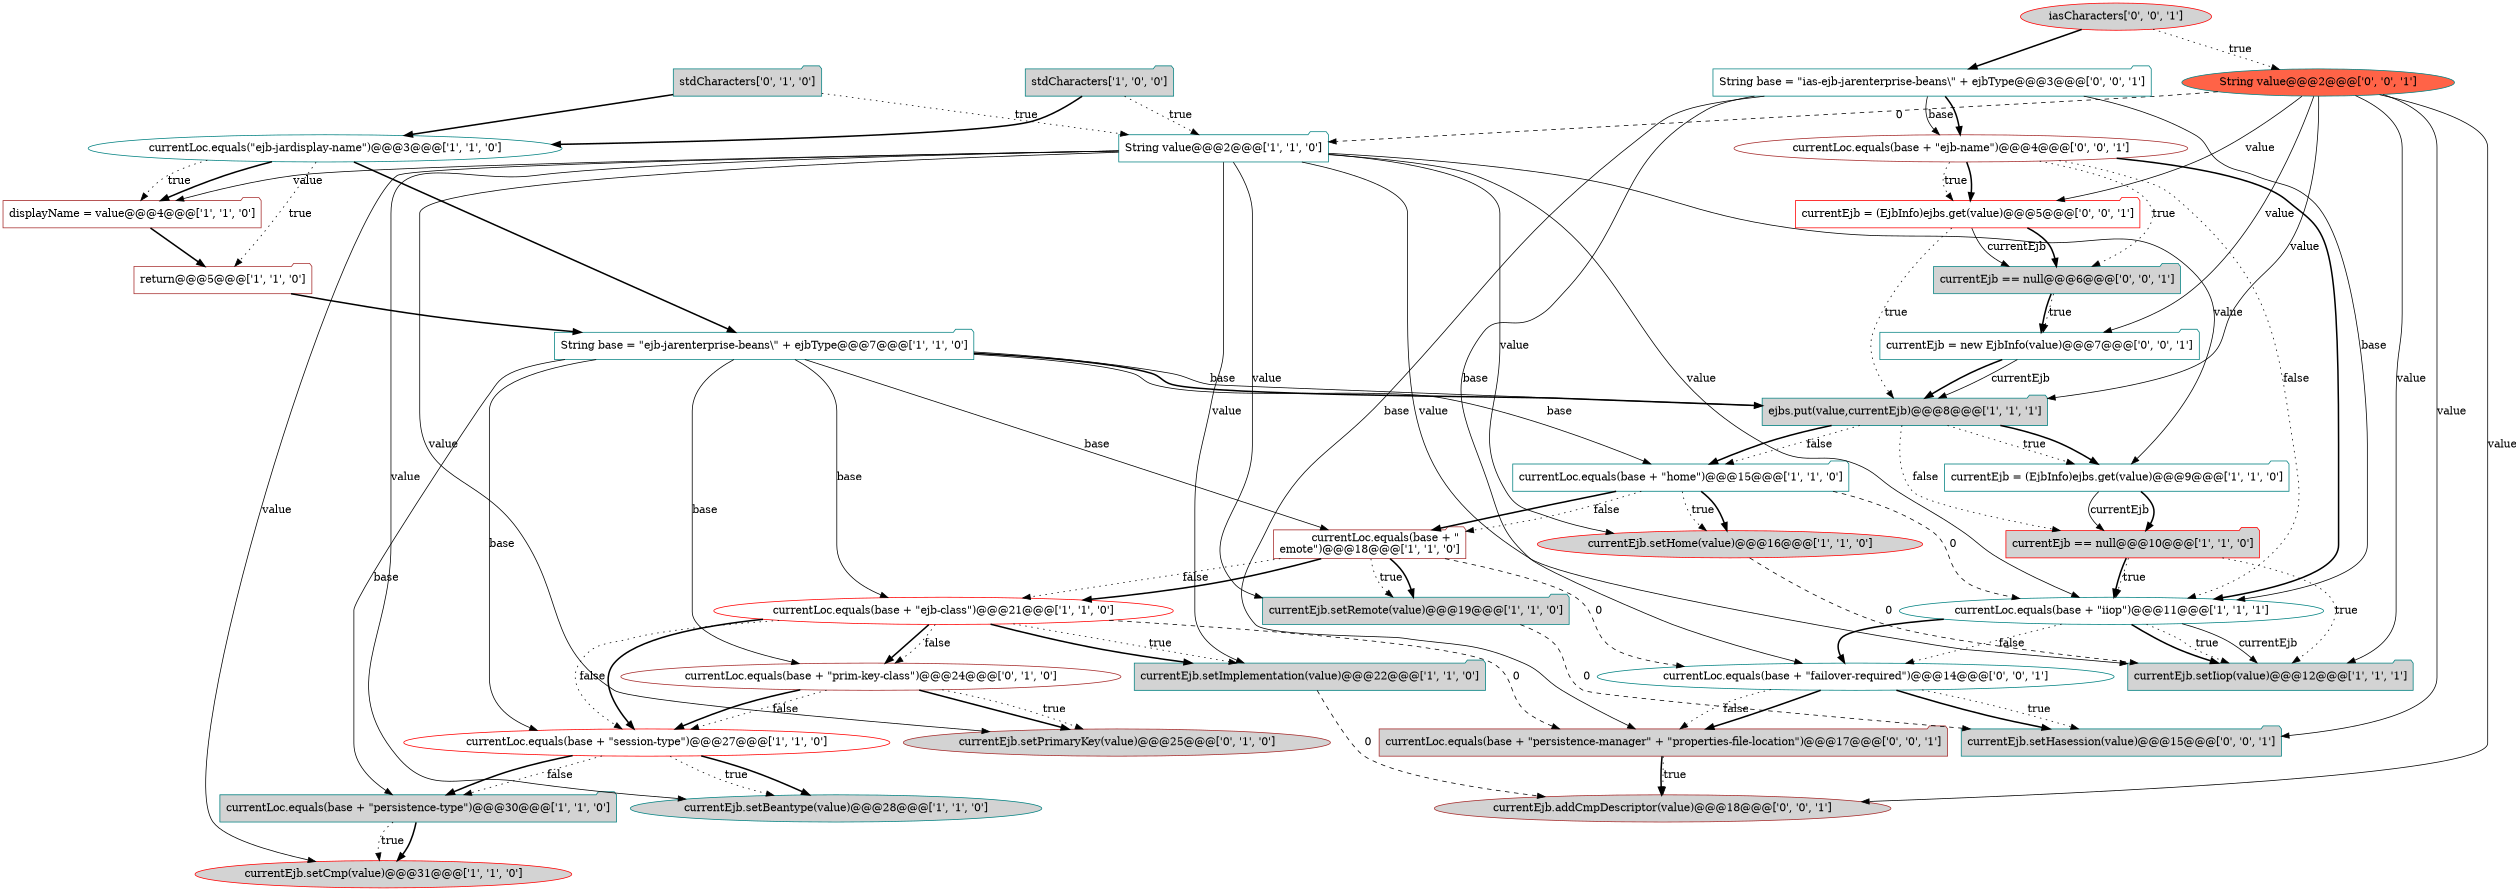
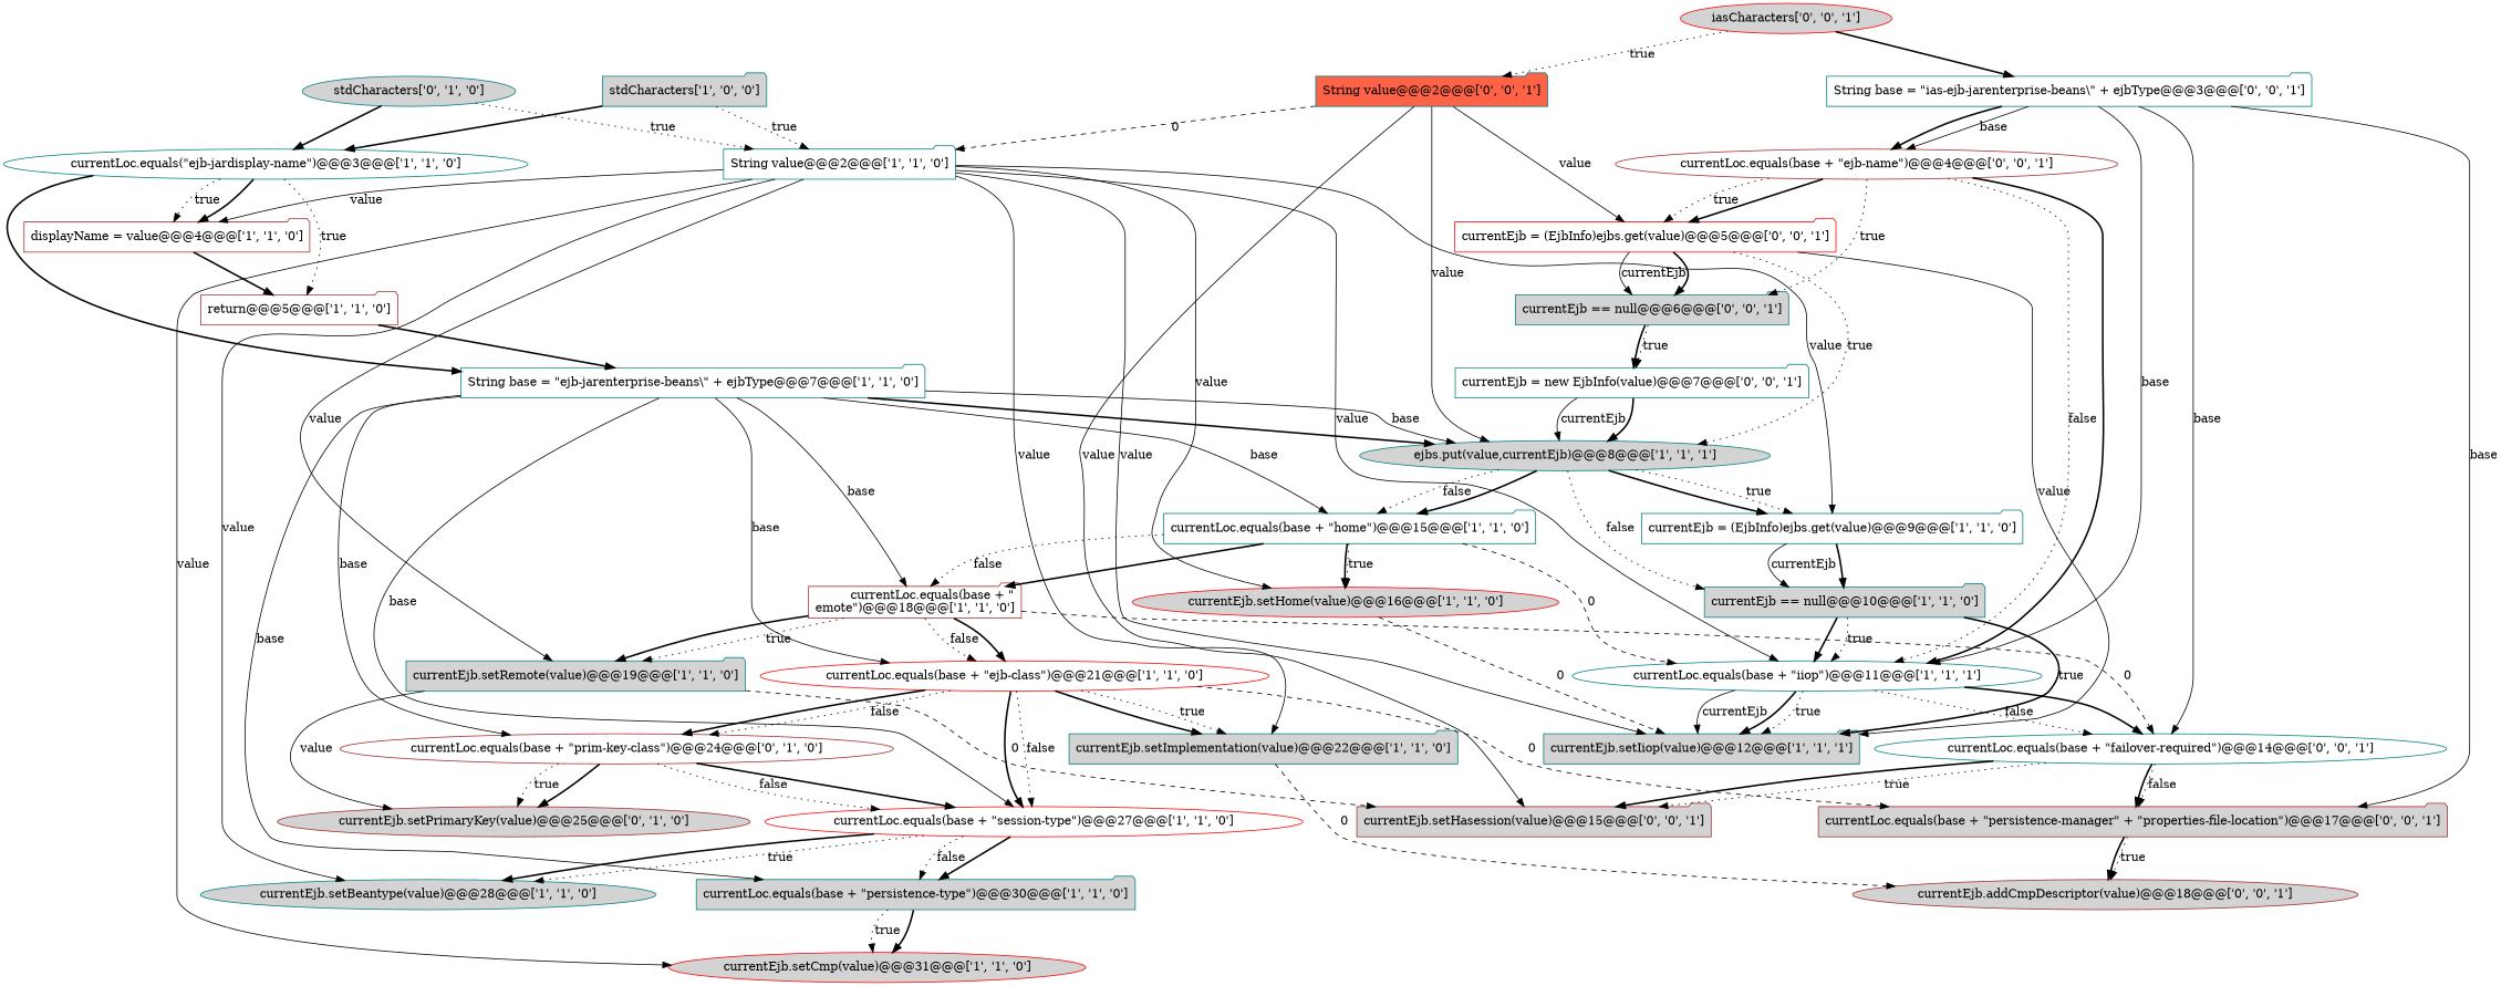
  digraph {
    node [color=teal fillcolor=white shape=folder style=filled]
    edge [style=bold]
    n1 [label="currentEjb = new EjbInfo(value)@@@7@@@['0', '0', '1']"]
-   n2 [fillcolor=lightgray label="ejbs.put(value,currentEjb)@@@8@@@['1', '1', '1']"]
-   n3 [color=red fillcolor=lightgray label="currentEjb == null@@@10@@@['1', '1', '0']"]
+   n2 [fillcolor=lightgray label="ejbs.put(value,currentEjb)@@@8@@@['1', '1', '1']" shape=ellipse]
+   n3 [fillcolor=lightgray label="currentEjb == null@@@10@@@['1', '1', '0']"]
    n4 [label="currentEjb = (EjbInfo)ejbs.get(value)@@@9@@@['1', '1', '0']"]
    n5 [label="currentLoc.equals(base + \"\home\")@@@15@@@['1', '1', '0']"]
    n6 [label="currentLoc.equals(base + \"\iiop\")@@@11@@@['1', '1', '1']" shape=ellipse]
    n7 [fillcolor=lightgray label="currentEjb.setIiop(value)@@@12@@@['1', '1', '1']"]
    n8 [label="currentLoc.equals(base + \"\failover-required\")@@@14@@@['0', '0', '1']" shape=ellipse]
-   n9 [fillcolor=lightgray label="currentEjb.setHasession(value)@@@15@@@['0', '0', '1']"]
+   n9 [color=brown fillcolor=lightgray label="currentEjb.setHasession(value)@@@15@@@['0', '0', '1']"]
    n10 [color=brown fillcolor=lightgray label="currentLoc.equals(base + \"\persistence-manager\" + \"\properties-file-location\")@@@17@@@['0', '0', '1']"]
    n11 [fillcolor=lightgray label="currentLoc.equals(base + \"\persistence-type\")@@@30@@@['1', '1', '0']"]
    n12 [color=red fillcolor=lightgray label="currentEjb.setCmp(value)@@@31@@@['1', '1', '0']" shape=ellipse]
    n13 [label="String value@@@2@@@['1', '1', '0']"]
    n14 [fillcolor=lightgray label="currentEjb.setBeantype(value)@@@28@@@['1', '1', '0']" shape=ellipse]
    n15 [color=brown label="displayName = value@@@4@@@['1', '1', '0']"]
    n16 [fillcolor=lightgray label="currentEjb.setRemote(value)@@@19@@@['1', '1', '0']"]
    n17 [color=brown fillcolor=lightgray label="currentEjb.setPrimaryKey(value)@@@25@@@['0', '1', '0']" shape=ellipse]
    n18 [fillcolor=lightgray label="currentEjb.setImplementation(value)@@@22@@@['1', '1', '0']"]
    n19 [color=red fillcolor=lightgray label="currentEjb.setHome(value)@@@16@@@['1', '1', '0']" shape=ellipse]
    n20 [color=brown label="return@@@5@@@['1', '1', '0']"]
    n21 [color=brown fillcolor=lightgray label="currentEjb.addCmpDescriptor(value)@@@18@@@['0', '0', '1']" shape=ellipse]
-   n22 [fillcolor=tomato label="String value@@@2@@@['0', '0', '1']" shape=ellipse]
+   n22 [fillcolor=tomato label="String value@@@2@@@['0', '0', '1']"]
    n23 [color=red label="currentEjb = (EjbInfo)ejbs.get(value)@@@5@@@['0', '0', '1']"]
    n24 [fillcolor=lightgray label="currentEjb == null@@@6@@@['0', '0', '1']"]
    n25 [label="String base = \"\ias-ejb-jar\enterprise-beans\\\" + ejbType@@@3@@@['0', '0', '1']"]
    n26 [color=brown label="currentLoc.equals(base + \"\ejb-name\")@@@4@@@['0', '0', '1']" shape=ellipse]
    n27 [label="String base = \"\ejb-jar\enterprise-beans\\\" + ejbType@@@7@@@['1', '1', '0']"]
    n28 [color=red label="currentLoc.equals(base + \"\session-type\")@@@27@@@['1', '1', '0']" shape=ellipse]
    n29 [color=brown label="currentLoc.equals(base + \"\remote\")@@@18@@@['1', '1', '0']"]
    n30 [color=red label="currentLoc.equals(base + \"\ejb-class\")@@@21@@@['1', '1', '0']" shape=ellipse]
    n31 [color=brown label="currentLoc.equals(base + \"\prim-key-class\")@@@24@@@['0', '1', '0']" shape=ellipse]
    n32 [fillcolor=lightgray label="stdCharacters['1', '0', '0']"]
    n33 [label="currentLoc.equals(\"\ejb-jar\display-name\")@@@3@@@['1', '1', '0']" shape=ellipse]
    n34 [color=red fillcolor=lightgray label="iasCharacters['0', '0', '1']" shape=ellipse]
-   n35 [fillcolor=lightgray label="stdCharacters['0', '1', '0']"]
+   n35 [fillcolor=lightgray label="stdCharacters['0', '1', '0']" shape=ellipse]
    n1 -> n2 [label=currentEjb style=solid]
    n1 -> n2
    n2 -> n3 [label=false style=dotted]
    n2 -> n4 [label=true style=dotted]
    n2 -> n4
    n2 -> n5 [label=false style=dotted]
    n2 -> n5
    n3 -> n6 [label=true style=dotted]
    n3 -> n6
-   n3 -> n7 [label=true style=dotted]
+   n3 -> n7 [label=true]
    n4 -> n3
    n4 -> n3 [label=currentEjb style=solid]
    n5 -> n6 [label=0 style=dashed]
    n5 -> n19 [label=true style=dotted]
    n5 -> n19
    n5 -> n29 [label=false style=dotted]
    n5 -> n29
    n6 -> n7 [label=currentEjb style=solid]
    n6 -> n7
    n6 -> n7 [label=true style=dotted]
    n6 -> n8
    n6 -> n8 [label=false style=dotted]
    n8 -> n9 [label=true style=dotted]
    n8 -> n9
    n8 -> n10 [label=false style=dotted]
    n8 -> n10
    n10 -> n21
    n10 -> n21 [label=true style=dotted]
    n11 -> n12
    n11 -> n12 [label=true style=dotted]
    n13 -> n4 [label=value style=solid]
    n13 -> n6 [label=value style=solid]
    n13 -> n7 [label=value style=solid]
    n13 -> n12 [label=value style=solid]
    n13 -> n14 [label=value style=solid]
    n13 -> n15 [label=value style=solid]
    n13 -> n16 [label=value style=solid]
-   n13 -> n17 [label=value style=solid]
+   n16 -> n17 [label=value style=solid]
    n13 -> n18 [label=value style=solid]
    n13 -> n19 [label=value style=solid]
    n15 -> n20
    n16 -> n9 [label=0 style=dashed]
    n18 -> n21 [label=0 style=dashed]
    n19 -> n7 [label=0 style=dashed]
    n20 -> n27
-   n22 -> n1 [label=value style=solid]
    n22 -> n2 [label=value style=solid]
-   n22 -> n7 [label=value style=solid]
+   n23 -> n7 [label=value style=solid]
    n22 -> n9 [label=value style=solid]
    n22 -> n13 [label=0 style=dashed]
-   n22 -> n21 [label=value style=solid]
    n22 -> n23 [label=value style=solid]
    n23 -> n2 [label=true style=dotted]
    n23 -> n24 [label=currentEjb style=solid]
    n23 -> n24
    n24 -> n1 [label=true style=dotted]
    n24 -> n1
    n25 -> n6 [label=base style=solid]
    n25 -> n8 [label=base style=solid]
    n25 -> n10 [label=base style=solid]
    n25 -> n26 [label=base style=solid]
    n25 -> n26
    n26 -> n6 [label=false style=dotted]
    n26 -> n6
    n26 -> n23
    n26 -> n23 [label=true style=dotted]
    n26 -> n24 [label=true style=dotted]
    n27 -> n2 [label=base style=solid]
    n27 -> n2
    n27 -> n5 [label=base style=solid]
    n27 -> n11 [label=base style=solid]
    n27 -> n28 [label=base style=solid]
    n27 -> n29 [label=base style=solid]
    n27 -> n30 [label=base style=solid]
    n27 -> n31 [label=base style=solid]
    n28 -> n11
    n28 -> n11 [label=false style=dotted]
    n28 -> n14 [label=true style=dotted]
    n28 -> n14
    n29 -> n8 [label=0 style=dashed]
    n29 -> n16 [label=true style=dotted]
    n29 -> n16
    n29 -> n30 [label=false style=dotted]
    n29 -> n30
    n30 -> n10 [label=0 style=dashed]
    n30 -> n18 [label=true style=dotted]
    n30 -> n18
    n30 -> n28
    n30 -> n28 [label=false style=dotted]
    n30 -> n31
    n30 -> n31 [label=false style=dotted]
    n31 -> n17
    n31 -> n17 [label=true style=dotted]
    n31 -> n28 [label=false style=dotted]
    n31 -> n28
    n32 -> n13 [label=true style=dotted]
    n32 -> n33
    n33 -> n15
    n33 -> n15 [label=true style=dotted]
    n33 -> n20 [label=true style=dotted]
    n33 -> n27
    n34 -> n22 [label=true style=dotted]
    n34 -> n25
    n35 -> n13 [label=true style=dotted]
    n35 -> n33
  }
